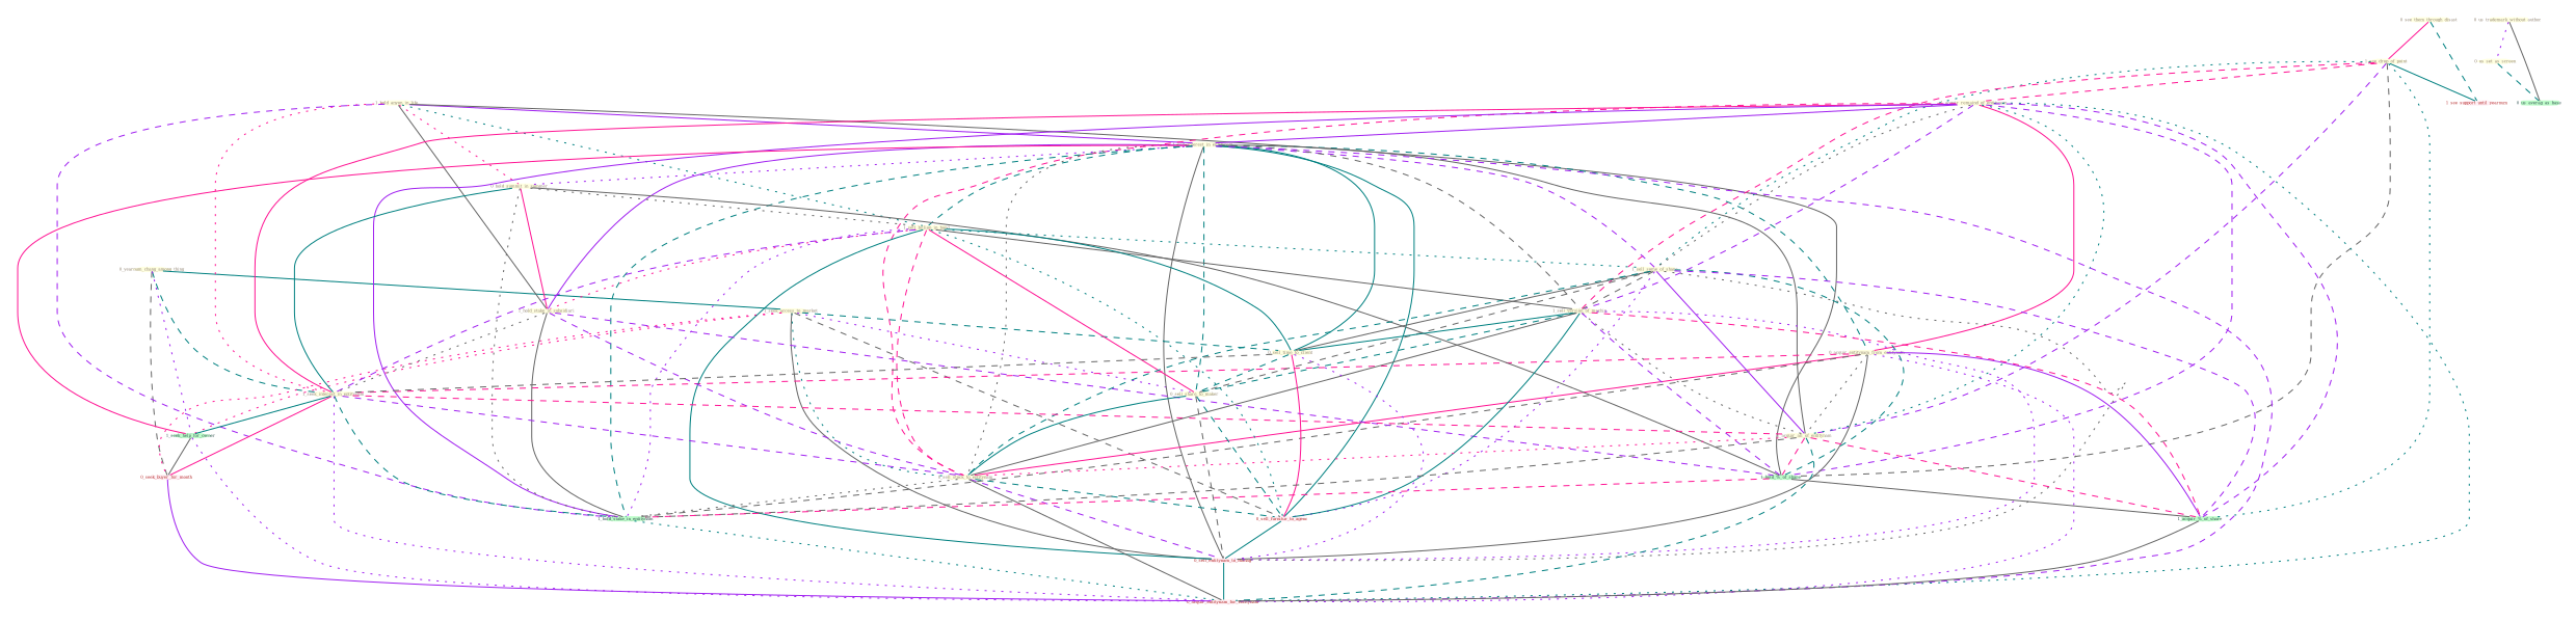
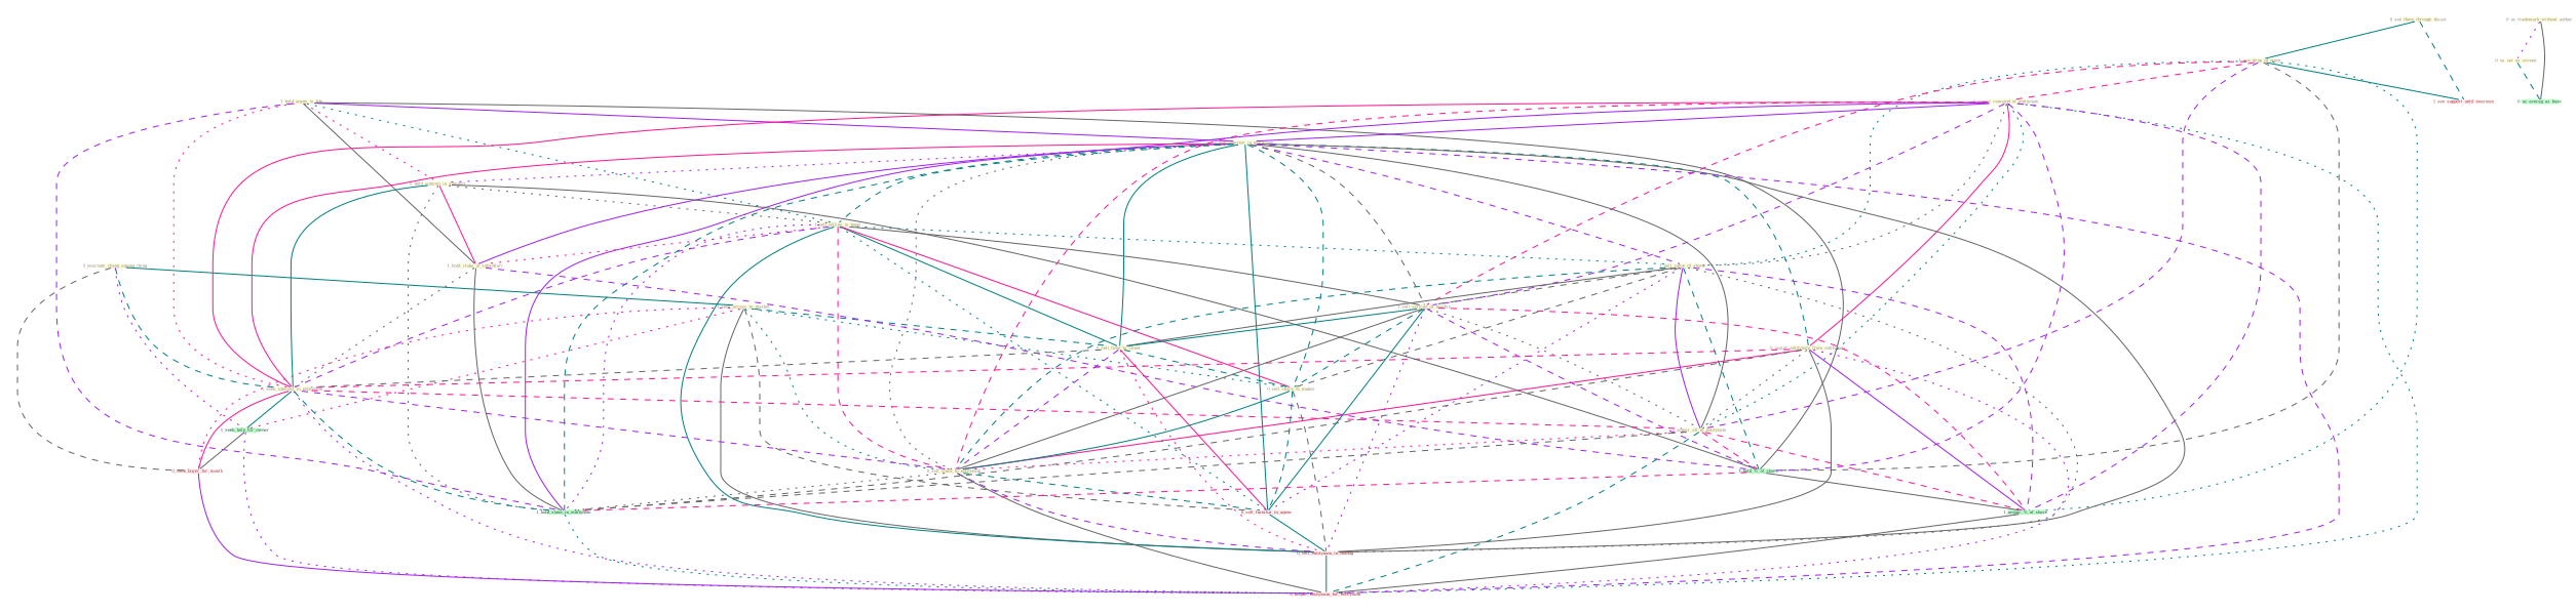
  graph {
    node [color="#ffffe0" fixedsize=true fontcolor="#8b7d6b" fontsize=4 shape=hexagon style=filled]
    edge [color=teal style=dashed w=1]
    n1 [height=.06 label="0_yearnum_chang_among_thing" width=.5]
    "1_hold_anyon_in_life " [height=.06 width=.5]
    "0_us_trademark_without_author " [height=.06 shape=cylinder width=.5]
    "0_see_them_through_disast " [height=.06 shape=cylinder width=.5]
    "1_see_drop_of_point " [height=.06 width=.5]
    "1_acquir_remaind_of_entitynam " [height=.06 shape=cylinder width=.5]
    "1_seek_access_to_market " [height=.06 width=.5]
    "1_sell_interest_in_entitynam " [height=.06 width=.5]
    "0_acquir_entitynam_from_entitynam " [height=.06 shape=cylinder width=.5]
    "0_hold_summit_in_summer " [height=.06 width=.5]
    "1_sell_billion_in_bond " [height=.06 shape=cylinder width=.5]
    "0_us_set_as_screen " [height=.06 width=.5]
    "1_sell_some_of_share " [height=.06 shape=cylinder width=.5]
    "1_hold_stake_in_subsidiari " [height=.06 shape=cylinder width=.5]
    "1_seek_interest_in_entitynam " [height=.06 shape=cylinder width=.5]
    "1_sell_version_of_machin " [height=.06 width=.5]
    "0_sell_time_to_client " [height=.06 shape=cylinder width=.5]
    "0_sell_share_to_maker " [height=.06 width=.5]
    "1_acquir_all_of_entitynam " [height=.06 shape=cylinder width=.5]
    "0_sell_stock_to_entitynam " [height=.06 shape=cylinder width=.5]
    "0_seek_buyer_for_month " [color="#fff0f5" fontcolor="#b22222" height=.06 width=.5]
    "1_see_support_until_yearnum " [color="#fff0f5" fontcolor="#b22222" height=.06 width=.5]
    "0_sell_furnitur_to_agenc " [color="#fff0f5" fontcolor="#b22222" height=.06 shape=cylinder width=.5]
    "0_sell_entitynam_to_manag " [color="#fff0f5" fontcolor="#b22222" height=.06 width=.5]
    "0_acquir_entitynam_for_entitynam " [color="#fff0f5" fontcolor="#b22222" height=.06 width=.5]
    "1_seek_help_for_owner " [color="#BDFCC9" fontcolor="#2f4f4f" height=.06 width=.5]
    "1_hold_%_of_share " [color="#BDFCC9" fontcolor="#2f4f4f" height=.06 width=.5]
    "1_hold_stake_in_entitynam " [color="#BDFCC9" fontcolor="#2f4f4f" height=.06 shape=cylinder width=.5]
    "0_us_averag_as_base " [color="#BDFCC9" fontcolor="#2f4f4f" height=.06 shape=cylinder width=.5]
    "1_acquir_%_of_share " [color="#BDFCC9" fontcolor="#2f4f4f" height=.06 shape=cylinder width=.5]
    subgraph sub_1 {
      n1
      "1_hold_anyon_in_life "
      "0_us_trademark_without_author "
      "0_see_them_through_disast "
      "1_see_drop_of_point "
      "1_acquir_remaind_of_entitynam "
      "1_seek_access_to_market "
      "1_sell_interest_in_entitynam "
      "0_acquir_entitynam_from_entitynam "
      "0_hold_summit_in_summer "
      "1_sell_billion_in_bond "
      "0_us_set_as_screen "
      "1_sell_some_of_share "
      "1_hold_stake_in_subsidiari "
      "1_seek_interest_in_entitynam "
      "1_sell_version_of_machin "
      "0_sell_time_to_client "
      "0_sell_share_to_maker "
      "1_acquir_all_of_entitynam "
      "0_sell_stock_to_entitynam "
    }
    subgraph sub_2 {
      "0_seek_buyer_for_month "
      "1_see_support_until_yearnum "
      "0_sell_furnitur_to_agenc "
      "0_sell_entitynam_to_manag "
      "0_acquir_entitynam_for_entitynam "
    }
    n1 -- "1_seek_access_to_market " [style=solid]
    n1 -- "1_seek_interest_in_entitynam "
    n1 -- "0_seek_buyer_for_month " [color=gray40]
    n1 -- "1_seek_help_for_owner " [color=purple style=dotted]
    "1_hold_anyon_in_life " -- "1_sell_interest_in_entitynam " [color=purple style=solid]
    "1_hold_anyon_in_life " -- "0_hold_summit_in_summer " [color=deeppink style=dotted w=2]
    "1_hold_anyon_in_life " -- "1_sell_billion_in_bond " [style=dotted]
    "1_hold_anyon_in_life " -- "1_hold_stake_in_subsidiari " [color=gray40 style=solid w=2]
    "1_hold_anyon_in_life " -- "1_seek_interest_in_entitynam " [color=deeppink style=dotted]
    "1_hold_anyon_in_life " -- "1_hold_%_of_share " [color=gray40 style=solid]
    "1_hold_anyon_in_life " -- "1_hold_stake_in_entitynam " [color=purple w=2]
    "0_us_trademark_without_author " -- "0_us_set_as_screen " [color=purple style=dotted]
    "0_us_trademark_without_author " -- "0_us_averag_as_base " [color=gray40 style=solid]
-   "0_see_them_through_disast " -- "1_see_drop_of_point " [color=deeppink style=solid]
+   "0_see_them_through_disast " -- "1_see_drop_of_point " [style=solid]
    "0_see_them_through_disast " -- "1_see_support_until_yearnum "
    "1_see_drop_of_point " -- "1_acquir_remaind_of_entitynam " [color=deeppink]
    "1_see_drop_of_point " -- "1_sell_some_of_share " [style=dotted]
    "1_see_drop_of_point " -- "1_sell_version_of_machin " [color=deeppink]
    "1_see_drop_of_point " -- "1_acquir_all_of_entitynam " [color=purple]
    "1_see_drop_of_point " -- "1_see_support_until_yearnum " [style=solid]
    "1_see_drop_of_point " -- "1_hold_%_of_share " [color=gray40]
    "1_see_drop_of_point " -- "1_acquir_%_of_share " [style=dotted]
    "1_acquir_remaind_of_entitynam " -- "1_sell_interest_in_entitynam " [color=purple style=solid]
    "1_acquir_remaind_of_entitynam " -- "0_acquir_entitynam_from_entitynam " [color=deeppink style=solid w=2]
    "1_acquir_remaind_of_entitynam " -- "1_sell_some_of_share " [color=gray40 style=dotted]
    "1_acquir_remaind_of_entitynam " -- "1_seek_interest_in_entitynam " [color=deeppink style=solid]
    "1_acquir_remaind_of_entitynam " -- "1_sell_version_of_machin " [color=purple]
    "1_acquir_remaind_of_entitynam " -- "1_acquir_all_of_entitynam " [style=dotted w=3]
    "1_acquir_remaind_of_entitynam " -- "0_sell_stock_to_entitynam " [color=deeppink]
    "1_acquir_remaind_of_entitynam " -- "0_acquir_entitynam_for_entitynam " [style=dotted w=2]
    "1_acquir_remaind_of_entitynam " -- "1_hold_%_of_share " [color=purple]
    "1_acquir_remaind_of_entitynam " -- "1_hold_stake_in_entitynam " [color=purple style=solid]
    "1_acquir_remaind_of_entitynam " -- "1_acquir_%_of_share " [color=purple w=2]
    "1_seek_access_to_market " -- "0_sell_time_to_client "
-   "1_seek_access_to_market " -- "0_sell_share_to_maker " [color=purple style=dotted]
+   "1_seek_access_to_market " -- "0_sell_share_to_maker " [style=dotted]
    "1_seek_access_to_market " -- "0_sell_stock_to_entitynam " [style=dotted]
    "1_seek_access_to_market " -- "0_seek_buyer_for_month " [color=deeppink style=dotted]
    "1_seek_access_to_market " -- "0_sell_furnitur_to_agenc " [color=gray40]
    "1_seek_access_to_market " -- "0_sell_entitynam_to_manag " [color=gray40 style=solid]
    "1_seek_access_to_market " -- "1_seek_help_for_owner " [color=deeppink style=dotted]
    "1_sell_interest_in_entitynam " -- "0_acquir_entitynam_from_entitynam "
    "1_sell_interest_in_entitynam " -- "0_hold_summit_in_summer " [color=purple style=dotted]
    "1_sell_interest_in_entitynam " -- "1_sell_billion_in_bond " [w=2]
    "1_sell_interest_in_entitynam " -- "1_sell_some_of_share " [color=purple]
    "1_sell_interest_in_entitynam " -- "1_hold_stake_in_subsidiari " [color=purple style=solid]
-   "1_sell_interest_in_entitynam " -- "1_seek_help_for_owner " [color=deeppink style=solid w=3]
+   "1_sell_interest_in_entitynam " -- "1_seek_interest_in_entitynam " [color=deeppink style=solid w=3]
    "1_sell_interest_in_entitynam " -- "1_sell_version_of_machin " [color=gray40]
    "1_sell_interest_in_entitynam " -- "0_sell_time_to_client " [style=solid]
    "1_sell_interest_in_entitynam " -- "0_sell_share_to_maker "
    "1_sell_interest_in_entitynam " -- "1_acquir_all_of_entitynam " [color=gray40 style=solid]
    "1_sell_interest_in_entitynam " -- "0_sell_stock_to_entitynam " [color=gray40 style=dotted w=2]
    "1_sell_interest_in_entitynam " -- "0_sell_furnitur_to_agenc " [style=solid]
    "1_sell_interest_in_entitynam " -- "0_sell_entitynam_to_manag " [color=gray40 style=solid]
    "1_sell_interest_in_entitynam " -- "0_acquir_entitynam_for_entitynam " [color=purple]
    "1_sell_interest_in_entitynam " -- "1_hold_stake_in_entitynam " [w=2]
    "0_acquir_entitynam_from_entitynam " -- "1_seek_interest_in_entitynam " [color=deeppink]
    "0_acquir_entitynam_from_entitynam " -- "1_acquir_all_of_entitynam " [color=gray40 style=dotted w=2]
    "0_acquir_entitynam_from_entitynam " -- "0_sell_stock_to_entitynam " [color=deeppink style=solid]
    "0_acquir_entitynam_from_entitynam " -- "0_sell_entitynam_to_manag " [color=gray40 style=solid]
    "0_acquir_entitynam_from_entitynam " -- "0_acquir_entitynam_for_entitynam " [color=purple style=dotted w=3]
    "0_acquir_entitynam_from_entitynam " -- "1_hold_stake_in_entitynam " [color=gray40]
    "0_acquir_entitynam_from_entitynam " -- "1_acquir_%_of_share " [color=purple style=solid]
    "0_hold_summit_in_summer " -- "1_sell_billion_in_bond " [color=gray40 style=dotted]
    "0_hold_summit_in_summer " -- "1_hold_stake_in_subsidiari " [color=deeppink style=solid w=2]
    "0_hold_summit_in_summer " -- "1_seek_interest_in_entitynam " [style=solid]
    "0_hold_summit_in_summer " -- "1_hold_%_of_share " [color=gray40 style=solid]
    "0_hold_summit_in_summer " -- "1_hold_stake_in_entitynam " [color=gray40 style=dotted w=2]
    "1_sell_billion_in_bond " -- "1_sell_some_of_share " [style=dotted]
    "1_sell_billion_in_bond " -- "1_hold_stake_in_subsidiari " [color=deeppink style=dotted]
    "1_sell_billion_in_bond " -- "1_seek_interest_in_entitynam " [color=purple]
    "1_sell_billion_in_bond " -- "1_sell_version_of_machin " [color=gray40 style=solid]
    "1_sell_billion_in_bond " -- "0_sell_time_to_client " [style=solid]
    "1_sell_billion_in_bond " -- "0_sell_share_to_maker " [color=deeppink style=solid]
    "1_sell_billion_in_bond " -- "0_sell_stock_to_entitynam " [color=deeppink]
    "1_sell_billion_in_bond " -- "0_sell_furnitur_to_agenc " [style=dotted]
    "1_sell_billion_in_bond " -- "0_sell_entitynam_to_manag " [style=solid]
    "1_sell_billion_in_bond " -- "1_hold_stake_in_entitynam " [color=purple style=dotted]
    "0_us_set_as_screen " -- "0_us_averag_as_base " [w=2]
    "1_sell_some_of_share " -- "1_sell_version_of_machin " [color=gray40 w=2]
    "1_sell_some_of_share " -- "0_sell_time_to_client " [color=gray40 style=solid]
    "1_sell_some_of_share " -- "0_sell_share_to_maker " [color=gray40]
    "1_sell_some_of_share " -- "1_acquir_all_of_entitynam " [color=purple style=solid]
    "1_sell_some_of_share " -- "0_sell_stock_to_entitynam "
    "1_sell_some_of_share " -- "0_sell_furnitur_to_agenc " [color=purple style=dotted]
    "1_sell_some_of_share " -- "0_sell_entitynam_to_manag " [color=gray40 style=dotted]
    "1_sell_some_of_share " -- "1_hold_%_of_share " [w=2]
    "1_sell_some_of_share " -- "1_acquir_%_of_share " [color=purple w=2]
    "1_hold_stake_in_subsidiari " -- "1_seek_interest_in_entitynam " [color=gray40 style=dotted]
    "1_hold_stake_in_subsidiari " -- "1_hold_%_of_share " [color=purple]
    "1_hold_stake_in_subsidiari " -- "1_hold_stake_in_entitynam " [color=gray40 style=solid w=3]
    "1_seek_interest_in_entitynam " -- "1_acquir_all_of_entitynam " [color=deeppink]
    "1_seek_interest_in_entitynam " -- "0_sell_stock_to_entitynam " [color=purple]
    "1_seek_interest_in_entitynam " -- "0_seek_buyer_for_month " [color=deeppink style=solid]
    "1_seek_interest_in_entitynam " -- "0_acquir_entitynam_for_entitynam " [color=purple style=dotted]
    "1_seek_interest_in_entitynam " -- "1_seek_help_for_owner " [style=solid]
    "1_seek_interest_in_entitynam " -- "1_hold_stake_in_entitynam " [w=2]
    "1_sell_version_of_machin " -- "0_sell_time_to_client " [style=solid]
    "1_sell_version_of_machin " -- "0_sell_share_to_maker "
    "1_sell_version_of_machin " -- "1_acquir_all_of_entitynam " [color=gray40 style=dotted]
    "1_sell_version_of_machin " -- "0_sell_stock_to_entitynam " [color=gray40 style=solid]
    "1_sell_version_of_machin " -- "0_sell_furnitur_to_agenc " [style=solid]
    "1_sell_version_of_machin " -- "0_sell_entitynam_to_manag " [color=purple style=dotted]
    "1_sell_version_of_machin " -- "1_hold_%_of_share " [color=purple]
    "1_sell_version_of_machin " -- "1_acquir_%_of_share " [color=deeppink]
    "0_sell_time_to_client " -- "1_seek_interest_in_entitynam " [color=gray40]
    "0_sell_time_to_client " -- "0_sell_share_to_maker " [w=2]
-   "1_hold_stake_in_subsidiari " -- "0_sell_stock_to_entitynam " [color=purple w=2]
+   "0_sell_time_to_client " -- "0_sell_stock_to_entitynam " [color=purple w=2]
    "0_sell_time_to_client " -- "0_sell_furnitur_to_agenc " [color=deeppink style=solid w=2]
-   "0_sell_time_to_client " -- "0_sell_entitynam_to_manag " [color=purple style=dotted w=2]
+   "0_sell_time_to_client " -- "0_sell_entitynam_to_manag " [color=deeppink style=dotted w=2]
    "0_sell_share_to_maker " -- "0_sell_stock_to_entitynam " [style=solid w=2]
    "0_sell_share_to_maker " -- "0_sell_furnitur_to_agenc " [w=2]
    "0_sell_share_to_maker " -- "0_sell_entitynam_to_manag " [color=gray40 w=2]
    "1_acquir_all_of_entitynam " -- "0_sell_stock_to_entitynam " [color=deeppink style=dotted]
    "1_acquir_all_of_entitynam " -- "0_acquir_entitynam_for_entitynam " [w=2]
    "1_acquir_all_of_entitynam " -- "1_hold_%_of_share " [color=deeppink]
    "1_acquir_all_of_entitynam " -- "1_hold_stake_in_entitynam " [color=gray40]
    "1_acquir_all_of_entitynam " -- "1_acquir_%_of_share " [color=deeppink w=2]
    "0_sell_stock_to_entitynam " -- "0_sell_furnitur_to_agenc " [w=2]
    "0_sell_stock_to_entitynam " -- "0_sell_entitynam_to_manag " [color=purple w=2]
    "0_sell_stock_to_entitynam " -- "0_acquir_entitynam_for_entitynam " [color=gray40 style=solid]
    "0_sell_stock_to_entitynam " -- "1_hold_stake_in_entitynam " [color=gray40 style=dotted]
    "0_seek_buyer_for_month " -- "0_acquir_entitynam_for_entitynam " [color=purple style=solid]
    "0_sell_furnitur_to_agenc " -- "0_sell_entitynam_to_manag " [style=solid w=2]
    "0_sell_entitynam_to_manag " -- "0_acquir_entitynam_for_entitynam " [style=solid]
    "1_seek_help_for_owner " -- "0_seek_buyer_for_month " [color=gray40 style=solid w=2]
    "1_seek_help_for_owner " -- "0_acquir_entitynam_for_entitynam " [color=purple style=dotted]
    "1_hold_%_of_share " -- "1_hold_stake_in_entitynam " [color=deeppink]
    "1_hold_%_of_share " -- "1_acquir_%_of_share " [color=gray40 style=solid w=3]
    "1_hold_stake_in_entitynam " -- "0_acquir_entitynam_for_entitynam " [style=dotted]
    "1_acquir_%_of_share " -- "0_acquir_entitynam_for_entitynam " [color=gray40 style=solid]
  }
